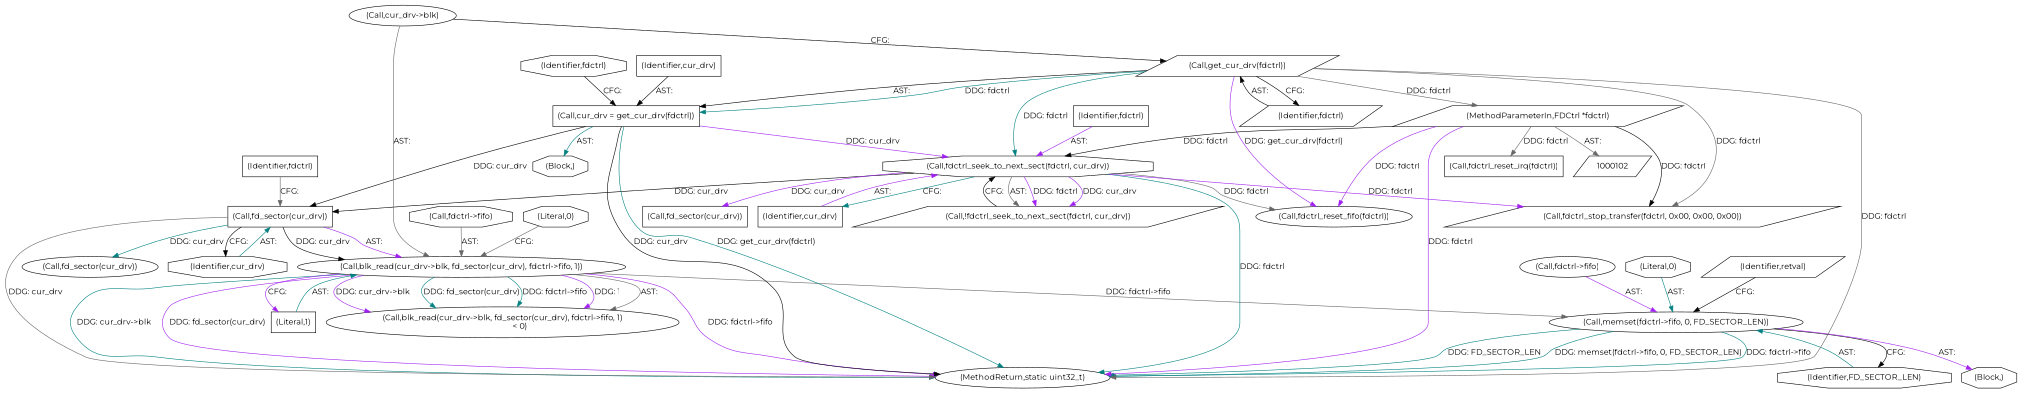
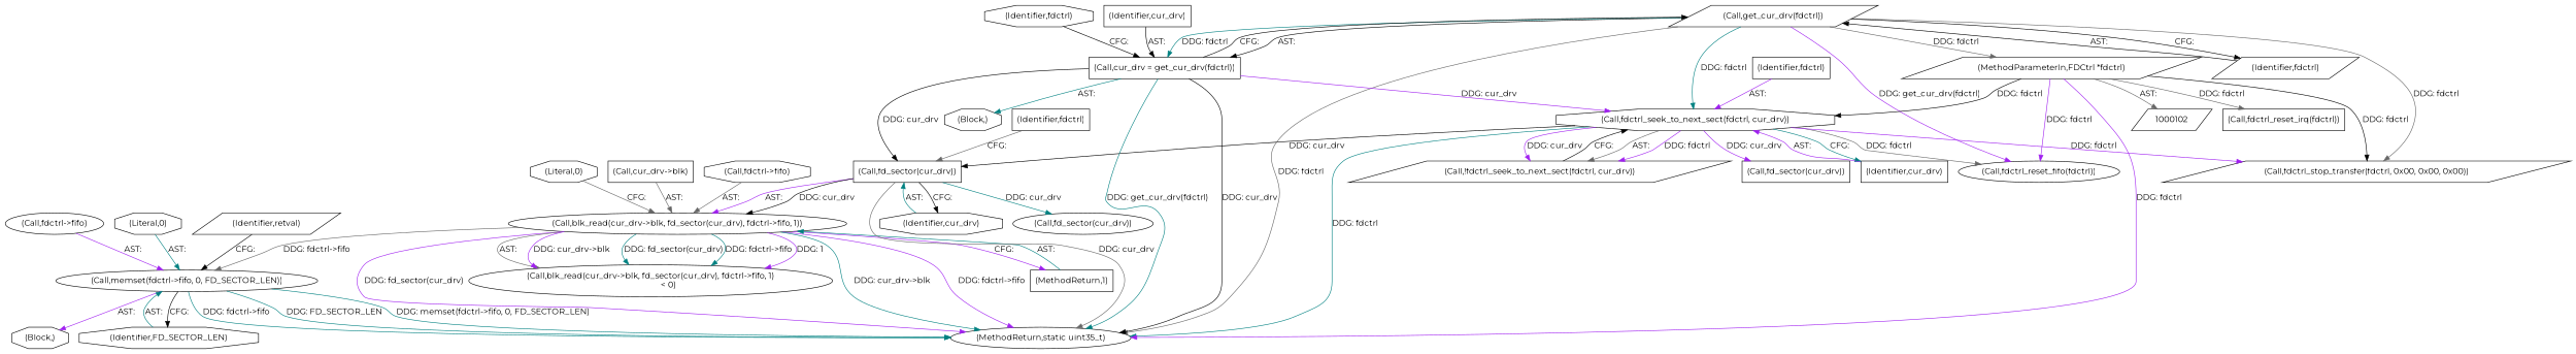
  digraph {
    fontname=Montserrat
    node [fontname=Montserrat shape=octagon]
    edge [color=purple fontname=Montserrat]
    n1 [label="(Call,memset(fdctrl->fifo, 0, FD_SECTOR_LEN))" shape=ellipse]
-   n2 [label="(MethodReturn,static uint32_t)" shape=ellipse]
+   n2 [label="(MethodReturn,static uint35_t)" shape=ellipse]
    n3 [label="(Identifier,FD_SECTOR_LEN)"]
    n4 [label="(Block,)"]
    n5 [label="(Call,blk_read(cur_drv->blk, fd_sector(cur_drv), fdctrl->fifo, 1))" shape=ellipse]
    n6 [label="(Call,blk_read(cur_drv->blk, fd_sector(cur_drv), fdctrl->fifo, 1)\n                < 0)" shape=ellipse]
-   n7 [label="(Literal,1)" shape=box]
+   n7 [label="(MethodReturn,1)" shape=box]
    n8 [label="(Call,fd_sector(cur_drv))" shape=box]
    n9 [label="(Identifier,cur_drv)"]
    n10 [label="(Call,fd_sector(cur_drv))" shape=ellipse]
    n11 [label="(Call,fdctrl_seek_to_next_sect(fdctrl, cur_drv))"]
    n12 [label="(Call,fdctrl_reset_fifo(fdctrl))" shape=ellipse]
    n13 [label="(Call,fd_sector(cur_drv))" shape=box]
    n14 [label="(Identifier,cur_drv)" shape=box]
    n15 [label="(Call,fdctrl_stop_transfer(fdctrl, 0x00, 0x00, 0x00))" shape=parallelogram]
    n16 [label="(Call,!fdctrl_seek_to_next_sect(fdctrl, cur_drv))" shape=parallelogram]
    n17 [label="(Call,get_cur_drv(fdctrl))" shape=parallelogram]
    n18 [label="(Call,cur_drv = get_cur_drv(fdctrl))" shape=box]
    n19 [label="(Identifier,fdctrl)" shape=parallelogram]
    n20 [label="(MethodParameterIn,FDCtrl *fdctrl)" shape=parallelogram]
    n21 [label="(Block,)"]
    n22 [label="(Call,fdctrl_reset_irq(fdctrl))" shape=box]
    1000102 [shape=parallelogram]
-   n24 [label="(Call,cur_drv->blk)" shape=ellipse]
+   n24 [label="(Call,cur_drv->blk)" shape=box]
    n25 [label="(Identifier,fdctrl)"]
    n26 [label="(Identifier,fdctrl)" shape=box]
    n27 [label="(Identifier,fdctrl)" shape=box]
    n28 [label="(Call,fdctrl->fifo)"]
    n29 [label="(Identifier,cur_drv)" shape=box]
    n30 [label="(Identifier,retval)" shape=parallelogram]
    n31 [label="(Literal,0)"]
    n32 [label="(Call,fdctrl->fifo)" shape=ellipse]
    n33 [label="(Literal,0)"]
    n1 -> n2 [color=teal label="DDG: FD_SECTOR_LEN"]
    n1 -> n2 [color=teal label="DDG: memset(fdctrl->fifo, 0, FD_SECTOR_LEN)"]
    n1 -> n2 [color=teal label="DDG: fdctrl->fifo"]
    n1 -> n3 [color=black label="CFG: "]
    n1 -> n4 [label="AST: "]
    n3 -> n1 [color=teal label="AST: "]
    n5 -> n1 [color=gray40 label="DDG: fdctrl->fifo"]
    n5 -> n2 [label="DDG: fdctrl->fifo"]
    n5 -> n2 [color=teal label="DDG: cur_drv->blk"]
    n5 -> n2 [label="DDG: fd_sector(cur_drv)"]
    n5 -> n6 [color=gray40 label="AST: "]
    n5 -> n6 [label="DDG: cur_drv->blk"]
    n5 -> n6 [color=teal label="DDG: fd_sector(cur_drv)"]
    n5 -> n6 [color=teal label="DDG: fdctrl->fifo"]
    n5 -> n6 [label="DDG: 1"]
    n5 -> n7 [label="CFG: "]
    n7 -> n5 [color=teal label="AST: "]
    n8 -> n2 [color=gray40 label="DDG: cur_drv"]
    n8 -> n5 [label="AST: "]
    n8 -> n5 [color=black label="DDG: cur_drv"]
    n8 -> n9 [color=black label="CFG: "]
    n8 -> n10 [color=teal label="DDG: cur_drv"]
    n9 -> n8 [color=teal label="AST: "]
    n11 -> n2 [color=teal label="DDG: fdctrl"]
    n11 -> n8 [color=black label="DDG: cur_drv"]
    n11 -> n12 [color=gray40 label="DDG: fdctrl"]
    n11 -> n13 [label="DDG: cur_drv"]
    n11 -> n14 [color=teal label="CFG: "]
    n11 -> n15 [label="DDG: fdctrl"]
    n11 -> n16 [color=gray40 label="AST: "]
    n11 -> n16 [label="DDG: fdctrl"]
    n11 -> n16 [label="DDG: cur_drv"]
    n14 -> n11 [label="AST: "]
    n16 -> n11 [color=black label="CFG: "]
    n17 -> n2 [color=gray40 label="DDG: fdctrl"]
    n17 -> n11 [color=teal label="DDG: fdctrl"]
    n17 -> n12 [label="DDG: get_cur_drv(fdctrl)"]
    n17 -> n15 [color=gray40 label="DDG: fdctrl"]
    n17 -> n18 [color=black label="AST: "]
    n17 -> n18 [color=teal label="DDG: fdctrl"]
    n17 -> n19 [color=black label="CFG: "]
    n17 -> n20 [color=gray40 label="DDG: fdctrl"]
    n18 -> n2 [color=black label="DDG: cur_drv"]
    n18 -> n2 [color=teal label="DDG: get_cur_drv(fdctrl)"]
    n18 -> n8 [color=black label="DDG: cur_drv"]
    n18 -> n11 [label="DDG: cur_drv"]
-   n24 -> n17 [color=black label="CFG: "]
+   n18 -> n17 [color=black label="CFG: "]
    n18 -> n21 [color=teal label="AST: "]
    n19 -> n17 [color=black label="AST: "]
    n20 -> n2 [label="DDG: fdctrl"]
    n20 -> n11 [color=black label="DDG: fdctrl"]
    n20 -> n12 [label="DDG: fdctrl"]
    n20 -> n15 [color=black label="DDG: fdctrl"]
    n20 -> n22 [color=gray40 label="DDG: fdctrl"]
    n20 -> 1000102 [color=gray40 label="AST: "]
    n24 -> n5 [color=gray40 label="AST: "]
    n25 -> n18 [color=black label="CFG: "]
    n26 -> n11 [label="AST: "]
    n27 -> n8 [color=gray40 label="CFG: "]
    n28 -> n5 [color=gray40 label="AST: "]
    n29 -> n18 [color=black label="AST: "]
    n30 -> n1 [color=black label="CFG: "]
    n31 -> n5 [color=gray40 label="CFG: "]
    n32 -> n1 [label="AST: "]
    n33 -> n1 [color=teal label="AST: "]
  }
